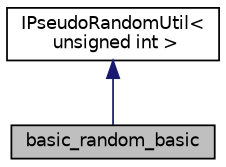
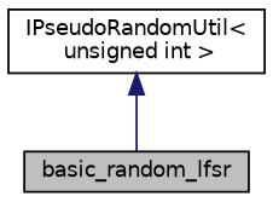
  digraph {
    node [color=black fontname=Helvetica fontsize=10 shape=record style=filled]
-   n1 [fillcolor=grey75 fontcolor=black height=0.2 label=basic_random_basic width=0.4]
+   n1 [fillcolor=grey75 fontcolor=black height=0.2 label=basic_random_lfsr width=0.4]
    n2 [fillcolor=white height=0.2 label="IPseudoRandomUtil\<\l unsigned int \>" width=0.4]
    n2 -> n1 [color=midnightblue dir=back fontname=Helvetica fontsize=10 labelfontname=Helvetica labelfontsize=10 style=solid]
  }
